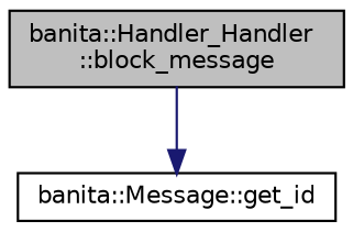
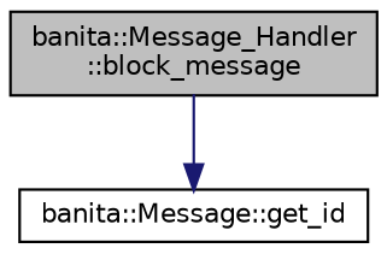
  digraph {
    rankdir=TB
    node [color=black fontname=Helvetica fontsize=10 shape=record style=filled]
-   n1 [fillcolor=grey75 fontcolor=black height=0.2 label="banita::Handler_Handler\l::block_message" width=0.4]
+   n1 [fillcolor=grey75 fontcolor=black height=0.2 label="banita::Message_Handler\l::block_message" width=0.4]
    n2 [fillcolor=white height=0.2 label="banita::Message::get_id" width=0.4]
    n1 -> n2 [color=midnightblue fontname=Helvetica fontsize=10 labelfontname=Helvetica labelfontsize=10 style=solid]
  }
